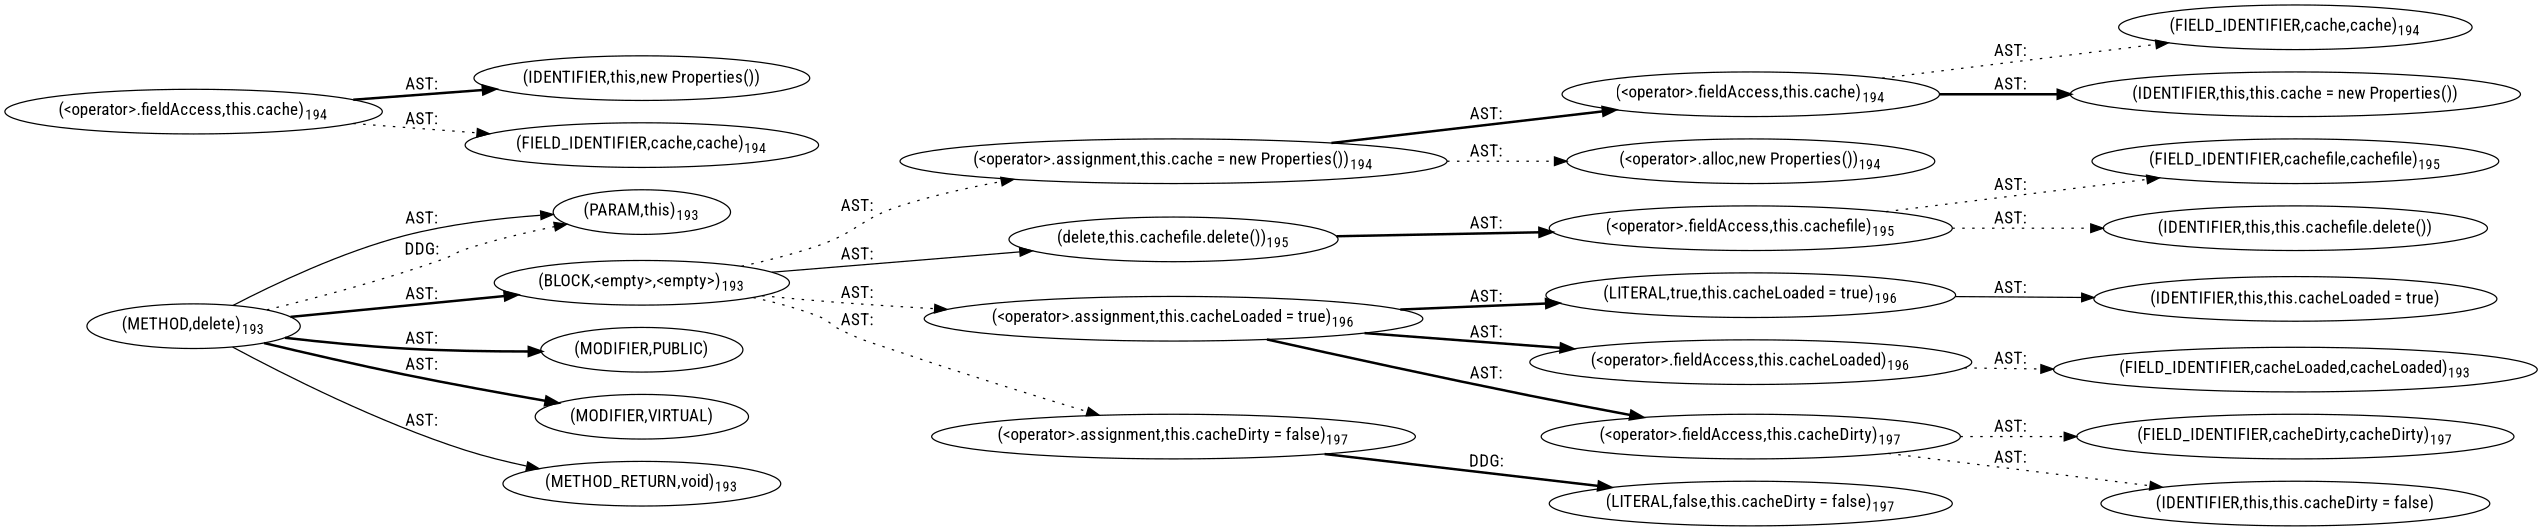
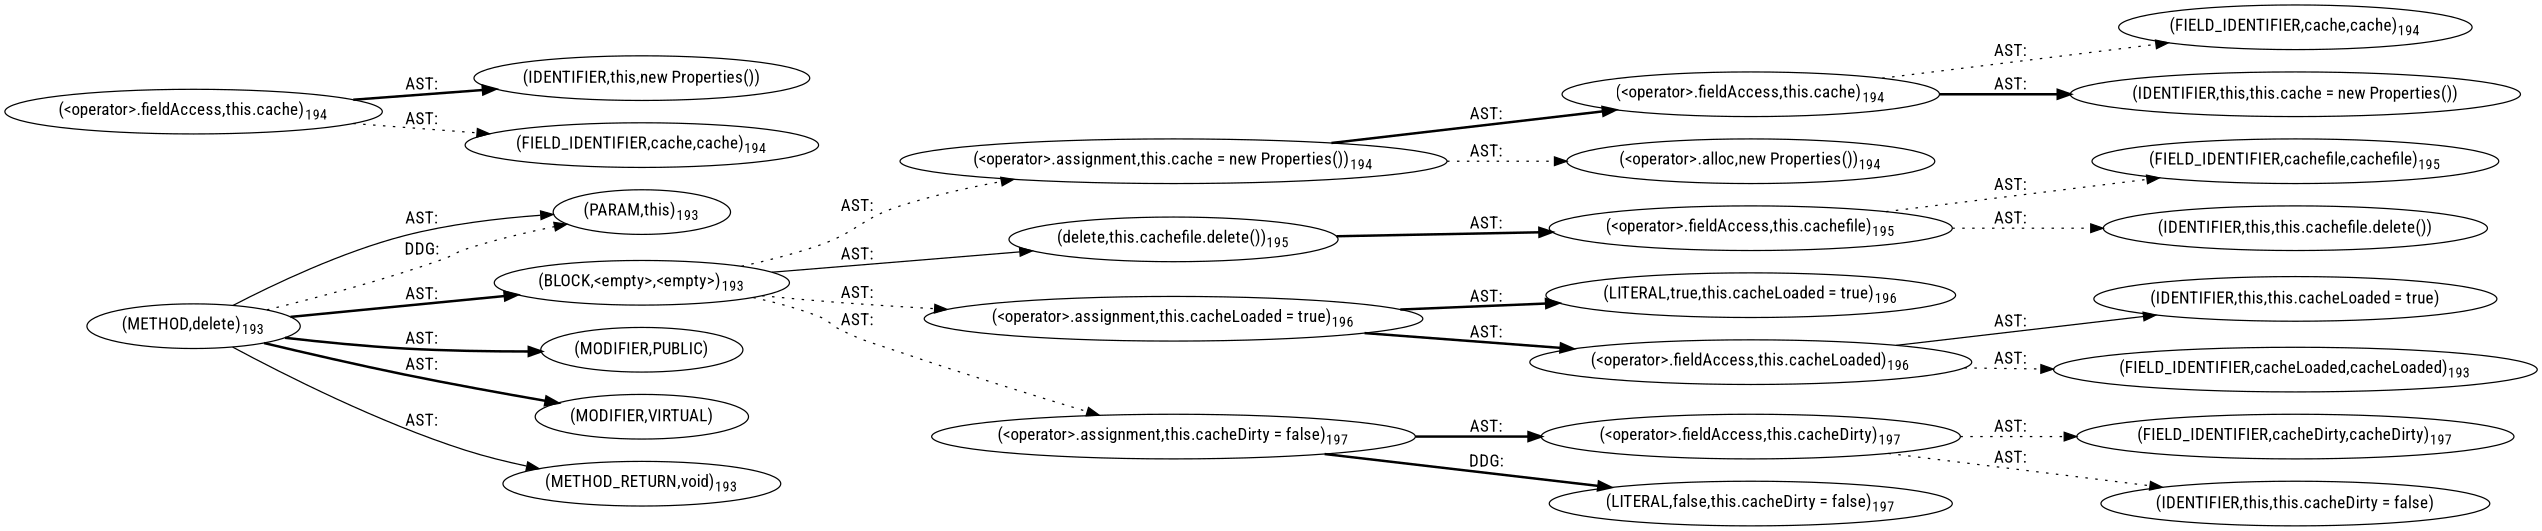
  digraph {
    fontname="Roboto Condensed"
    rankdir=LR
    node [fontname="Roboto Condensed"]
    edge [fontname="Roboto Condensed" style=dotted]
    n1 [label=<(METHOD,delete)<SUB>193</SUB>>]
    n2 [label=<(PARAM,this)<SUB>193</SUB>>]
    n3 [label=<(BLOCK,&lt;empty&gt;,&lt;empty&gt;)<SUB>193</SUB>>]
    n4 [label=<(MODIFIER,PUBLIC)>]
    n5 [label=<(MODIFIER,VIRTUAL)>]
    n6 [label=<(METHOD_RETURN,void)<SUB>193</SUB>>]
    n7 [label=<(&lt;operator&gt;.assignment,this.cache = new Properties())<SUB>194</SUB>>]
    n8 [label=<(delete,this.cachefile.delete())<SUB>195</SUB>>]
    n9 [label=<(&lt;operator&gt;.assignment,this.cacheLoaded = true)<SUB>196</SUB>>]
    n10 [label=<(&lt;operator&gt;.assignment,this.cacheDirty = false)<SUB>197</SUB>>]
    n11 [label=<(&lt;operator&gt;.fieldAccess,this.cache)<SUB>194</SUB>>]
    n12 [label=<(&lt;operator&gt;.alloc,new Properties())<SUB>194</SUB>>]
    n13 [label=<(&lt;operator&gt;.fieldAccess,this.cachefile)<SUB>195</SUB>>]
    n14 [label=<(&lt;operator&gt;.fieldAccess,this.cacheLoaded)<SUB>196</SUB>>]
    n15 [label=<(LITERAL,true,this.cacheLoaded = true)<SUB>196</SUB>>]
    n16 [label=<(&lt;operator&gt;.fieldAccess,this.cacheDirty)<SUB>197</SUB>>]
    n17 [label=<(LITERAL,false,this.cacheDirty = false)<SUB>197</SUB>>]
    n18 [label=<(IDENTIFIER,this,this.cache = new Properties())>]
    n19 [label=<(FIELD_IDENTIFIER,cache,cache)<SUB>194</SUB>>]
    n20 [label=<(&lt;operator&gt;.fieldAccess,this.cache)<SUB>194</SUB>>]
    n21 [label=<(IDENTIFIER,this,new Properties())>]
    n22 [label=<(FIELD_IDENTIFIER,cache,cache)<SUB>194</SUB>>]
    n23 [label=<(IDENTIFIER,this,this.cachefile.delete())>]
    n24 [label=<(FIELD_IDENTIFIER,cachefile,cachefile)<SUB>195</SUB>>]
    n25 [label=<(IDENTIFIER,this,this.cacheLoaded = true)>]
    n26 [label=<(FIELD_IDENTIFIER,cacheLoaded,cacheLoaded)<SUB>193</SUB>>]
    n27 [label=<(IDENTIFIER,this,this.cacheDirty = false)>]
    n28 [label=<(FIELD_IDENTIFIER,cacheDirty,cacheDirty)<SUB>197</SUB>>]
    n1 -> n2 [label="AST: " style=solid]
    n1 -> n2 [label="DDG: "]
    n1 -> n3 [label="AST: " style=bold]
    n1 -> n4 [label="AST: " style=bold]
    n1 -> n5 [label="AST: " style=bold]
    n1 -> n6 [label="AST: " style=solid]
    n3 -> n7 [label="AST: "]
    n3 -> n8 [label="AST: " style=solid]
    n3 -> n9 [label="AST: "]
    n3 -> n10 [label="AST: "]
    n7 -> n11 [label="AST: " style=bold]
    n7 -> n12 [label="AST: "]
    n8 -> n13 [label="AST: " style=bold]
    n9 -> n14 [label="AST: " style=bold]
    n9 -> n15 [label="AST: " style=bold]
-   n9 -> n16 [label="AST: " style=bold]
+   n10 -> n16 [label="AST: " style=bold]
    n10 -> n17 [label="DDG: " style=bold]
    n11 -> n18 [label="AST: " style=bold]
    n11 -> n19 [label="AST: "]
    n13 -> n23 [label="AST: "]
    n13 -> n24 [label="AST: "]
-   n15 -> n25 [label="AST: " style=solid]
+   n14 -> n25 [label="AST: " style=solid]
    n14 -> n26 [label="AST: "]
    n16 -> n27 [label="AST: "]
    n16 -> n28 [label="AST: "]
    n20 -> n21 [label="AST: " style=bold]
    n20 -> n22 [label="AST: "]
  }
